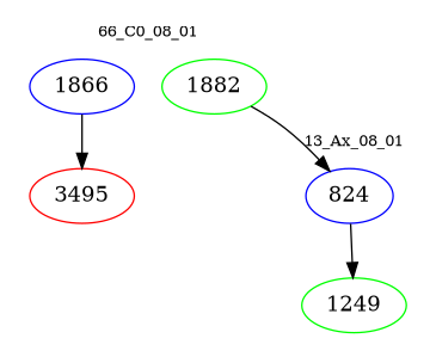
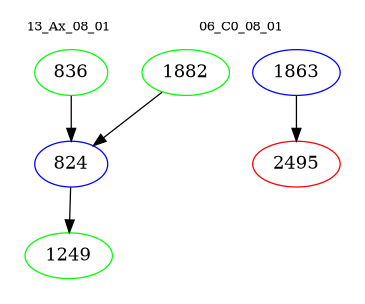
  digraph {
    node [color=green]
    edge [color=black]
+   n1 [label=836]
    n2 [color=blue label=824]
    n3 [label=1249]
    n4 [label=1882]
-   n5 [color=blue label=1866]
-   n6 [color=red label=3495]
+   n5 [color=blue label=1863]
+   n6 [color=red label=2495]
    subgraph cluster_1 {
      color=white
      fontsize=10
      label="13_Ax_08_01"
+     n1
      n2
      n3
    }
    subgraph cluster_2 {
      color=white
      fontsize=10
-     label="66_C0_08_01"
+     label="06_C0_08_01"
      n4
      n5
      n6
    }
+   n1 -> n2
    n2 -> n3
    n4 -> n2
    n5 -> n6
  }
